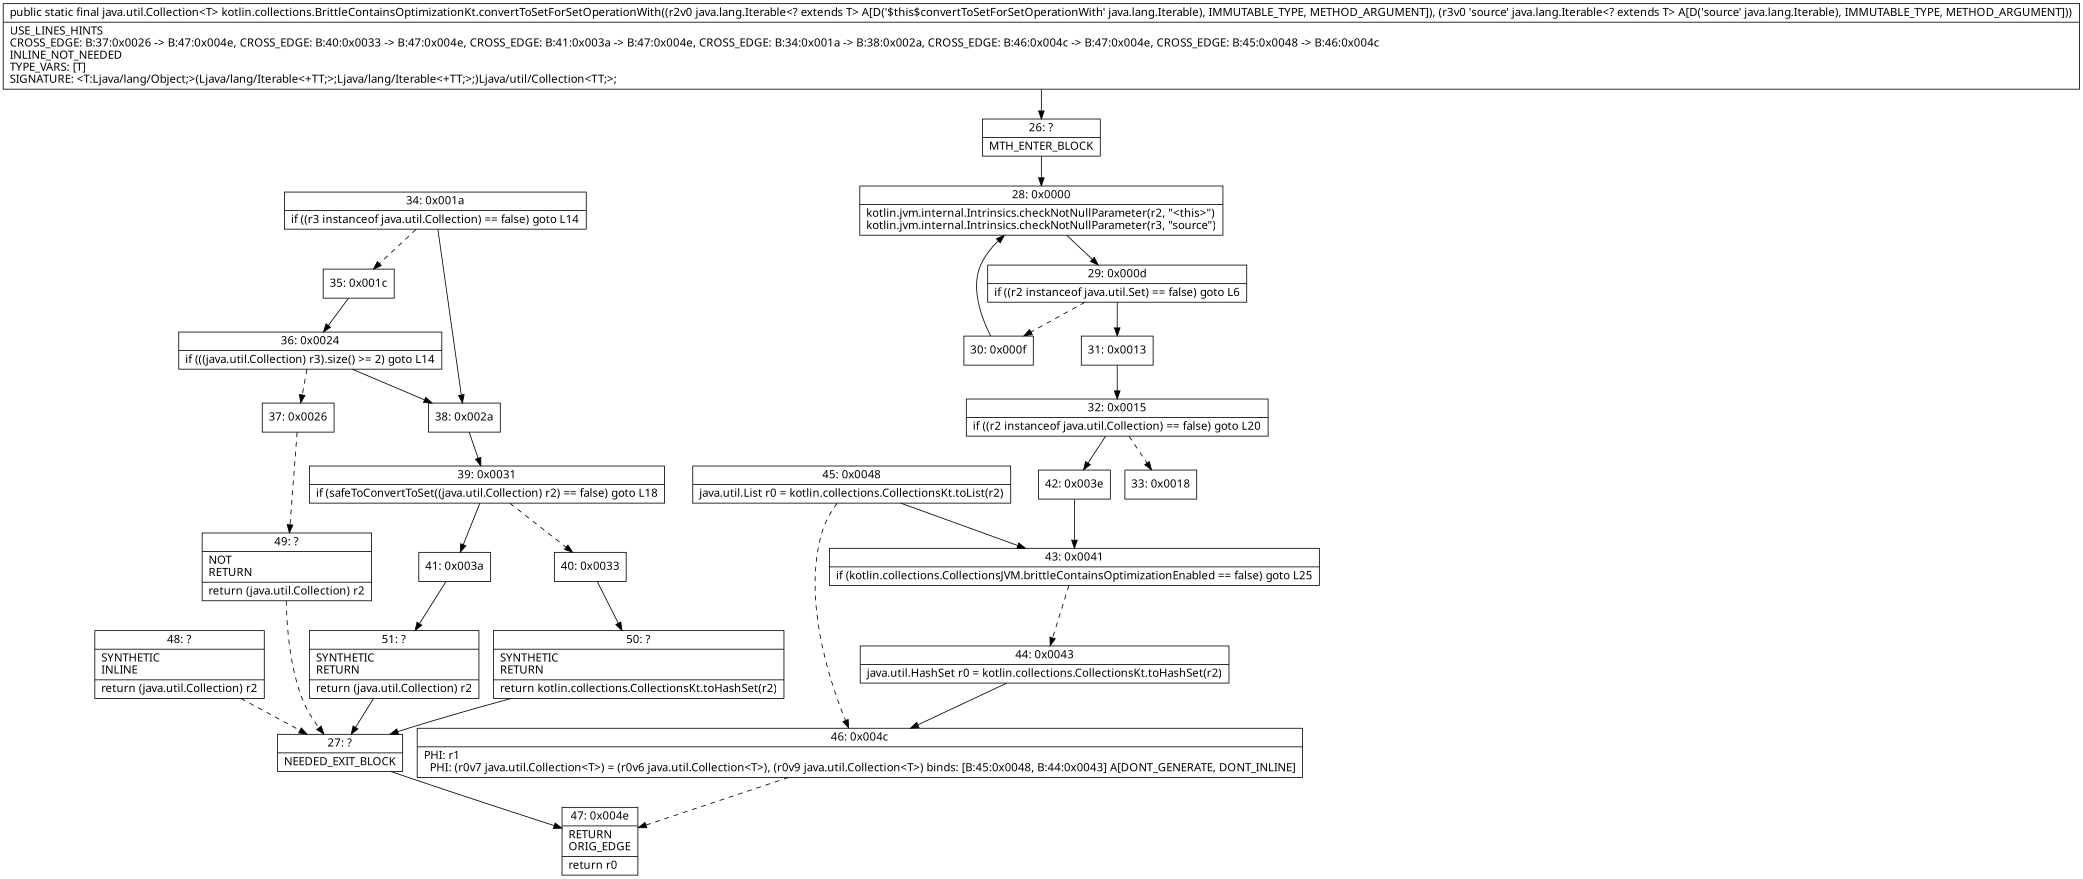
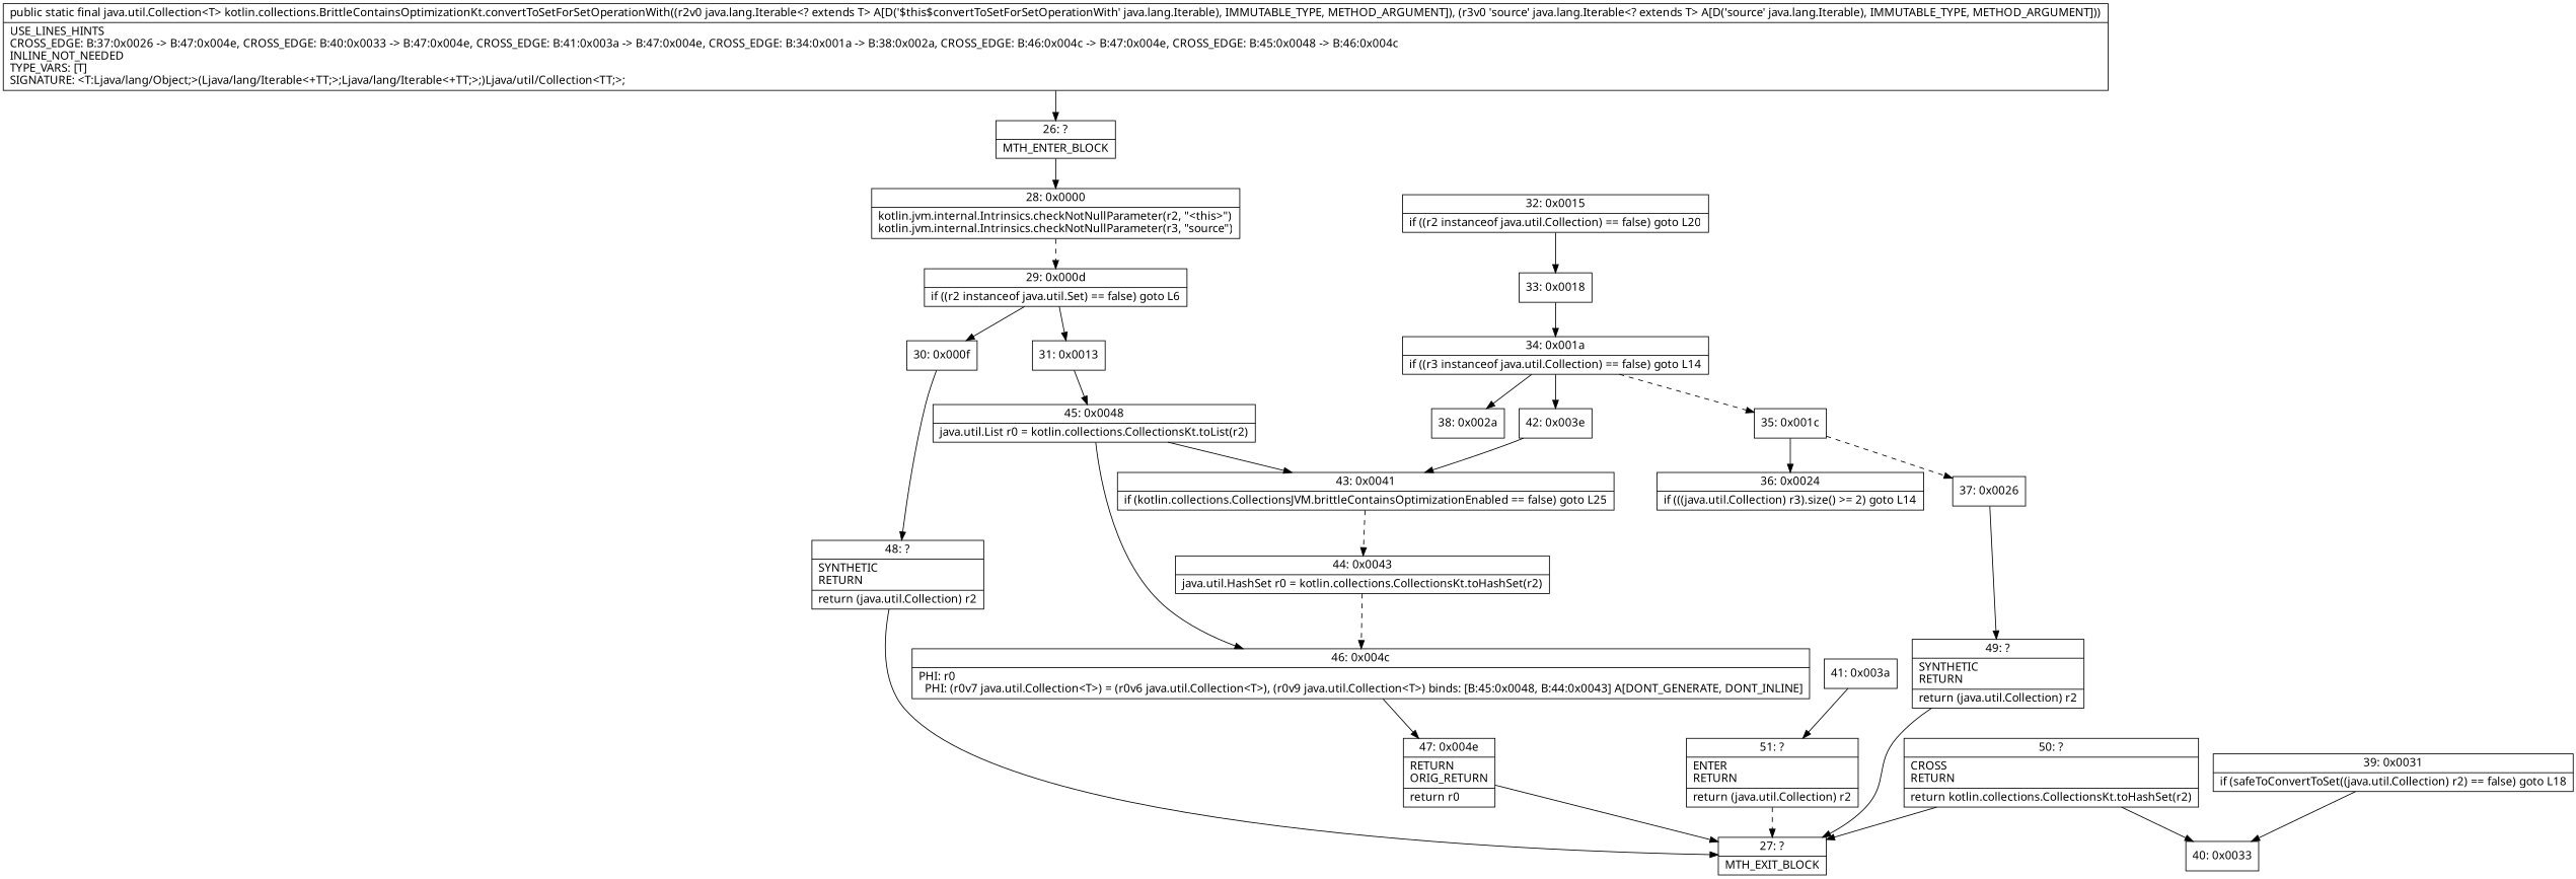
  digraph {
    fontname="Noto Sans"
    node [fontname="Noto Sans" shape=record]
    edge [fontname="Noto Sans"]
    n1 [label="{26\:\ ?|MTH_ENTER_BLOCK\l}"]
    n2 [label="{28\:\ 0x0000|kotlin.jvm.internal.Intrinsics.checkNotNullParameter(r2, \"\<this\>\")\lkotlin.jvm.internal.Intrinsics.checkNotNullParameter(r3, \"source\")\l}"]
    n3 [label="{29\:\ 0x000d|if ((r2 instanceof java.util.Set) == false) goto L6\l}"]
    n4 [label="{30\:\ 0x000f}"]
    n5 [label="{31\:\ 0x0013}"]
-   n6 [label="{48\:\ ?|SYNTHETIC\lINLINE\l|return (java.util.Collection) r2\l}"]
+   n6 [label="{48\:\ ?|SYNTHETIC\lRETURN\l|return (java.util.Collection) r2\l}"]
    n7 [label="{32\:\ 0x0015|if ((r2 instanceof java.util.Collection) == false) goto L20\l}"]
-   n8 [label="{27\:\ ?|NEEDED_EXIT_BLOCK\l}"]
+   n8 [label="{27\:\ ?|MTH_EXIT_BLOCK\l}"]
    n9 [label="{33\:\ 0x0018}"]
    n10 [label="{42\:\ 0x003e}"]
    n11 [label="{34\:\ 0x001a|if ((r3 instanceof java.util.Collection) == false) goto L14\l}"]
    n12 [label="{43\:\ 0x0041|if (kotlin.collections.CollectionsJVM.brittleContainsOptimizationEnabled == false) goto L25\l}"]
    n13 [label="{35\:\ 0x001c}"]
    n14 [label="{38\:\ 0x002a}"]
    n15 [label="{36\:\ 0x0024|if (((java.util.Collection) r3).size() \>= 2) goto L14\l}"]
    n16 [label="{39\:\ 0x0031|if (safeToConvertToSet((java.util.Collection) r2) == false) goto L18\l}"]
    n17 [label="{37\:\ 0x0026}"]
-   n18 [label="{49\:\ ?|NOT\lRETURN\l|return (java.util.Collection) r2\l}"]
+   n18 [label="{49\:\ ?|SYNTHETIC\lRETURN\l|return (java.util.Collection) r2\l}"]
    n19 [label="{40\:\ 0x0033}"]
    n20 [label="{41\:\ 0x003a}"]
-   n21 [label="{50\:\ ?|SYNTHETIC\lRETURN\l|return kotlin.collections.CollectionsKt.toHashSet(r2)\l}"]
-   n22 [label="{51\:\ ?|SYNTHETIC\lRETURN\l|return (java.util.Collection) r2\l}"]
+   n21 [label="{50\:\ ?|CROSS\lRETURN\l|return kotlin.collections.CollectionsKt.toHashSet(r2)\l}"]
+   n22 [label="{51\:\ ?|ENTER\lRETURN\l|return (java.util.Collection) r2\l}"]
    n23 [label="{44\:\ 0x0043|java.util.HashSet r0 = kotlin.collections.CollectionsKt.toHashSet(r2)\l}"]
-   n24 [label="{46\:\ 0x004c|PHI: r1 \l  PHI: (r0v7 java.util.Collection\<T\>) = (r0v6 java.util.Collection\<T\>), (r0v9 java.util.Collection\<T\>) binds: [B:45:0x0048, B:44:0x0043] A[DONT_GENERATE, DONT_INLINE]\l}"]
+   n24 [label="{46\:\ 0x004c|PHI: r0 \l  PHI: (r0v7 java.util.Collection\<T\>) = (r0v6 java.util.Collection\<T\>), (r0v9 java.util.Collection\<T\>) binds: [B:45:0x0048, B:44:0x0043] A[DONT_GENERATE, DONT_INLINE]\l}"]
    n25 [label="{45\:\ 0x0048|java.util.List r0 = kotlin.collections.CollectionsKt.toList(r2)\l}"]
-   n26 [label="{47\:\ 0x004e|RETURN\lORIG_EDGE\l|return r0\l}"]
+   n26 [label="{47\:\ 0x004e|RETURN\lORIG_RETURN\l|return r0\l}"]
    n27 [label="{public static final java.util.Collection\<T\> kotlin.collections.BrittleContainsOptimizationKt.convertToSetForSetOperationWith((r2v0 java.lang.Iterable\<? extends T\> A[D('$this$convertToSetForSetOperationWith' java.lang.Iterable), IMMUTABLE_TYPE, METHOD_ARGUMENT]), (r3v0 'source' java.lang.Iterable\<? extends T\> A[D('source' java.lang.Iterable), IMMUTABLE_TYPE, METHOD_ARGUMENT]))  | USE_LINES_HINTS\lCROSS_EDGE: B:37:0x0026 \-\> B:47:0x004e, CROSS_EDGE: B:40:0x0033 \-\> B:47:0x004e, CROSS_EDGE: B:41:0x003a \-\> B:47:0x004e, CROSS_EDGE: B:34:0x001a \-\> B:38:0x002a, CROSS_EDGE: B:46:0x004c \-\> B:47:0x004e, CROSS_EDGE: B:45:0x0048 \-\> B:46:0x004c\lINLINE_NOT_NEEDED\lTYPE_VARS: [T]\lSIGNATURE: \<T:Ljava\/lang\/Object;\>(Ljava\/lang\/Iterable\<+TT;\>;Ljava\/lang\/Iterable\<+TT;\>;)Ljava\/util\/Collection\<TT;\>;\l}"]
    n1 -> n2
-   n2 -> n3
-   n3 -> n4 [style=dashed]
+   n2 -> n3 [style=dashed]
+   n3 -> n4 [style=solid]
    n3 -> n5
-   n4 -> n2
-   n5 -> n7
-   n6 -> n8 [style=dashed]
-   n7 -> n9 [style=dashed]
-   n7 -> n10
+   n4 -> n6
+   n5 -> n25
+   n6 -> n8
+   n7 -> n9 [style=solid]
+   n11 -> n10
+   n9 -> n11
    n10 -> n12
    n11 -> n13 [style=dashed]
    n11 -> n14
    n12 -> n23 [style=dashed]
    n13 -> n15
-   n14 -> n16
-   n15 -> n14
-   n15 -> n17 [style=dashed]
-   n16 -> n19 [style=dashed]
-   n16 -> n20
-   n17 -> n18 [style=dashed]
-   n18 -> n8 [style=dashed]
-   n19 -> n21
+   n13 -> n17 [style=dashed]
+   n16 -> n19 [style=solid]
+   n17 -> n18
+   n18 -> n8
+   n21 -> n19
    n20 -> n22
    n21 -> n8
-   n22 -> n8
-   n23 -> n24
-   n24 -> n26 [style=dashed]
+   n22 -> n8 [style=dashed]
+   n23 -> n24 [style=dashed]
+   n24 -> n26
    n25 -> n12
-   n25 -> n24 [style=dashed]
-   n8 -> n26
+   n25 -> n24
+   n26 -> n8
    n27 -> n1
  }
